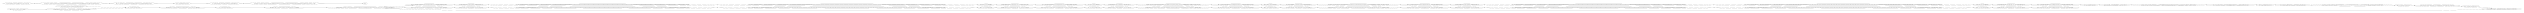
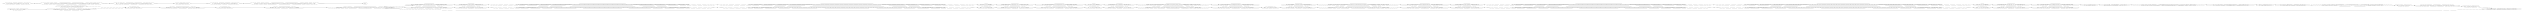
  digraph {
    fontname=Montserrat
    rankdir=LR
    node [fontname=Montserrat]
    edge [fontname=Montserrat]
    "r4 := @this: javaT.text.Format.NumberFormat.BigDecimalFormat"
    "$r2 = (java.text.DecimalFormat) r1"
    "$r0 = <java.util.Locale: java.util.Locale US>"
    "r1 = staticinvoke <java.text.NumberFormat: java.text.NumberFormat getInstance(java.util.Locale)>($r0)"
    "virtualinvoke $r2.<java.text.DecimalFormat: void applyPattern(java.lang.String)>(\"#,##0.###\")"
    "$r3 = (java.text.DecimalFormat) r1"
    "virtualinvoke $r3.<java.text.DecimalFormat: void setMultiplier(int)>(250000000)"
    "specialinvoke r4.<javaT.text.Format.NumberFormat.BigDecimalFormat: void setDigits(java.text.NumberFormat,int,int,int,int)>(r1, 2147483647, 1, 2147483647, 0)"
    "$r5 = r4.<javaT.text.Format.NumberFormat.BigDecimalFormat: java.lang.StringBuffer formatted>"
    "$r21 = r4.<javaT.text.Format.NumberFormat.BigDecimalFormat: java.lang.StringBuffer formatted>"
    "virtualinvoke $r5.<java.lang.StringBuffer: void setLength(int)>(0)"
    "virtualinvoke $r21.<java.lang.StringBuffer: void setLength(int)>(0)"
    "r35 = \"1000000000000000000000000000000000000000000000000000000000000000000000000000000000000000000000000000000000000000000000000000000000000000000000000000000000000000000000000000000000000000000000000000000000000000000000000000000000000000000000000000000000000000000000000000000000000000000000000000000000000000000000000000000000000000000000000000000000000000000000000\""
    "r36 = \"250,000,000,000,000,000,000,000,000,000,000,000,000,000,000,000,000,000,000,000,000,000,000,000,000,000,000,000,000,000,000,000,000,000,000,000,000,000,000,000,000,000,000,000,000,000,000,000,000,000,000,000,000,000,000,000,000,000,000,000,000,000,000,000,000,000,000,000,000,000,000,000,000,000,000,000,000,000,000,000,000,000,000,000,000,000,000,000,000,000,000,000,000,000,000,000,000,000,000,000,000,000,000,000,000,000,000,000,000,000,000,000,000,000,000,000,000,000,000,000,000,000,000\""
    "$r6 = new java.math.BigInteger"
    "specialinvoke $r6.<java.math.BigInteger: void <init>(java.lang.String)>(r35)"
    "$r8 = r4.<javaT.text.Format.NumberFormat.BigDecimalFormat: java.lang.StringBuffer formatted>"
    "$r7 = new java.text.FieldPosition"
    "specialinvoke $r7.<java.text.FieldPosition: void <init>(int)>(0)"
    "virtualinvoke r1.<java.text.NumberFormat: java.lang.StringBuffer format(java.lang.Object,java.lang.StringBuffer,java.text.FieldPosition)>($r6, $r8, $r7)"
    "$r11 = r4.<javaT.text.Format.NumberFormat.BigDecimalFormat: java.lang.StringBuffer formatted>"
-   "$r10 = (java.text.DecimalFormat) r1"
    "$i0 = virtualinvoke $r10.<java.text.DecimalFormat: int getMultiplier()>()"
    "specialinvoke r4.<javaT.text.Format.NumberFormat.BigDecimalFormat: void checkFormat(java.lang.String,java.lang.StringBuffer,java.lang.String,int)>(r35, $r11, r36, $i0)"
    "$r12 = r4.<javaT.text.Format.NumberFormat.BigDecimalFormat: java.lang.StringBuffer formatted>"
    "virtualinvoke $r12.<java.lang.StringBuffer: void setLength(int)>(0)"
    "r37 = \"-1000000000000000000000000000000000000000000000000000000000000000000000000000000000000000000000000000000000000000000000000000000000000000000000000000000000000000000000000000000000000000000000000000000000000000000000000000000000000000000000000000000000000000000000000000000000000000000000000000000000000000000000000000000000000000000000000000000000000000000000000\""
    "r38 = \"-250,000,000,000,000,000,000,000,000,000,000,000,000,000,000,000,000,000,000,000,000,000,000,000,000,000,000,000,000,000,000,000,000,000,000,000,000,000,000,000,000,000,000,000,000,000,000,000,000,000,000,000,000,000,000,000,000,000,000,000,000,000,000,000,000,000,000,000,000,000,000,000,000,000,000,000,000,000,000,000,000,000,000,000,000,000,000,000,000,000,000,000,000,000,000,000,000,000,000,000,000,000,000,000,000,000,000,000,000,000,000,000,000,000,000,000,000,000,000,000,000,000,000\""
    "$r13 = new java.math.BigInteger"
    "specialinvoke $r13.<java.math.BigInteger: void <init>(java.lang.String)>(r37)"
    "$r15 = r4.<javaT.text.Format.NumberFormat.BigDecimalFormat: java.lang.StringBuffer formatted>"
    "$r14 = new java.text.FieldPosition"
    "specialinvoke $r14.<java.text.FieldPosition: void <init>(int)>(0)"
    "virtualinvoke r1.<java.text.NumberFormat: java.lang.StringBuffer format(java.lang.Object,java.lang.StringBuffer,java.text.FieldPosition)>($r13, $r15, $r14)"
    "$r18 = r4.<javaT.text.Format.NumberFormat.BigDecimalFormat: java.lang.StringBuffer formatted>"
    "$r17 = (java.text.DecimalFormat) r1"
    "$i1 = virtualinvoke $r17.<java.text.DecimalFormat: int getMultiplier()>()"
    "specialinvoke r4.<javaT.text.Format.NumberFormat.BigDecimalFormat: void checkFormat(java.lang.String,java.lang.StringBuffer,java.lang.String,int)>(r37, $r18, r38, $i1)"
    "$r19 = (java.text.DecimalFormat) r1"
    "virtualinvoke $r19.<java.text.DecimalFormat: void applyPattern(java.lang.String)>(\"#,##0.###\")"
    "$r20 = (java.text.DecimalFormat) r1"
    "virtualinvoke $r20.<java.text.DecimalFormat: void setMultiplier(int)>(-250000000)"
    "r39 = \"1000000000000000000000000000000000000000000000000000000000000000000000000000000000000000000000000000000000000000000000000000000000000000000000000000000000000000000000000000000000000000000000000000000000000000000000000000000000000000000000000000000000000000000000000000000000000000000000000000000000000000000000000000000000000000000000000000000000000000000000000\""
    "r40 = \"-250,000,000,000,000,000,000,000,000,000,000,000,000,000,000,000,000,000,000,000,000,000,000,000,000,000,000,000,000,000,000,000,000,000,000,000,000,000,000,000,000,000,000,000,000,000,000,000,000,000,000,000,000,000,000,000,000,000,000,000,000,000,000,000,000,000,000,000,000,000,000,000,000,000,000,000,000,000,000,000,000,000,000,000,000,000,000,000,000,000,000,000,000,000,000,000,000,000,000,000,000,000,000,000,000,000,000,000,000,000,000,000,000,000,000,000,000,000,000,000,000,000,000\""
    "$r22 = new java.math.BigInteger"
    "specialinvoke $r22.<java.math.BigInteger: void <init>(java.lang.String)>(r39)"
    "$r24 = r4.<javaT.text.Format.NumberFormat.BigDecimalFormat: java.lang.StringBuffer formatted>"
    "$r23 = new java.text.FieldPosition"
    "specialinvoke $r23.<java.text.FieldPosition: void <init>(int)>(0)"
    "virtualinvoke r1.<java.text.NumberFormat: java.lang.StringBuffer format(java.lang.Object,java.lang.StringBuffer,java.text.FieldPosition)>($r22, $r24, $r23)"
    "$r27 = r4.<javaT.text.Format.NumberFormat.BigDecimalFormat: java.lang.StringBuffer formatted>"
    "$r26 = (java.text.DecimalFormat) r1"
    "$i2 = virtualinvoke $r26.<java.text.DecimalFormat: int getMultiplier()>()"
    "specialinvoke r4.<javaT.text.Format.NumberFormat.BigDecimalFormat: void checkFormat(java.lang.String,java.lang.StringBuffer,java.lang.String,int)>(r39, $r27, r40, $i2)"
    "$r28 = r4.<javaT.text.Format.NumberFormat.BigDecimalFormat: java.lang.StringBuffer formatted>"
    "virtualinvoke $r28.<java.lang.StringBuffer: void setLength(int)>(0)"
    "r41 = \"-1000000000000000000000000000000000000000000000000000000000000000000000000000000000000000000000000000000000000000000000000000000000000000000000000000000000000000000000000000000000000000000000000000000000000000000000000000000000000000000000000000000000000000000000000000000000000000000000000000000000000000000000000000000000000000000000000000000000000000000000000\""
    "r42 = \"250,000,000,000,000,000,000,000,000,000,000,000,000,000,000,000,000,000,000,000,000,000,000,000,000,000,000,000,000,000,000,000,000,000,000,000,000,000,000,000,000,000,000,000,000,000,000,000,000,000,000,000,000,000,000,000,000,000,000,000,000,000,000,000,000,000,000,000,000,000,000,000,000,000,000,000,000,000,000,000,000,000,000,000,000,000,000,000,000,000,000,000,000,000,000,000,000,000,000,000,000,000,000,000,000,000,000,000,000,000,000,000,000,000,000,000,000,000,000,000,000,000,000\""
    "$r29 = new java.math.BigInteger"
    "specialinvoke $r29.<java.math.BigInteger: void <init>(java.lang.String)>(r41)"
    "$r31 = r4.<javaT.text.Format.NumberFormat.BigDecimalFormat: java.lang.StringBuffer formatted>"
    "specialinvoke $r30.<java.text.FieldPosition: void <init>(int)>(0)"
    "virtualinvoke r1.<java.text.NumberFormat: java.lang.StringBuffer format(java.lang.Object,java.lang.StringBuffer,java.text.FieldPosition)>($r29, $r31, $r30)"
    "$r34 = r4.<javaT.text.Format.NumberFormat.BigDecimalFormat: java.lang.StringBuffer formatted>"
    "$r33 = (java.text.DecimalFormat) r1"
    "$i3 = virtualinvoke $r33.<java.text.DecimalFormat: int getMultiplier()>()"
    "specialinvoke r4.<javaT.text.Format.NumberFormat.BigDecimalFormat: void checkFormat(java.lang.String,java.lang.StringBuffer,java.lang.String,int)>(r41, $r34, r42, $i3)"
    return
    "r4 := @this: javaT.text.Format.NumberFormat.BigDecimalFormat" -> "$r2 = (java.text.DecimalFormat) r1"
    "$r2 = (java.text.DecimalFormat) r1" -> "virtualinvoke $r2.<java.text.DecimalFormat: void applyPattern(java.lang.String)>(\"#,##0.###\")"
    "$r0 = <java.util.Locale: java.util.Locale US>" -> "r1 = staticinvoke <java.text.NumberFormat: java.text.NumberFormat getInstance(java.util.Locale)>($r0)"
    "r1 = staticinvoke <java.text.NumberFormat: java.text.NumberFormat getInstance(java.util.Locale)>($r0)" -> "$r2 = (java.text.DecimalFormat) r1"
    "virtualinvoke $r2.<java.text.DecimalFormat: void applyPattern(java.lang.String)>(\"#,##0.###\")" -> "$r3 = (java.text.DecimalFormat) r1"
    "$r3 = (java.text.DecimalFormat) r1" -> "virtualinvoke $r3.<java.text.DecimalFormat: void setMultiplier(int)>(250000000)"
    "virtualinvoke $r3.<java.text.DecimalFormat: void setMultiplier(int)>(250000000)" -> "specialinvoke r4.<javaT.text.Format.NumberFormat.BigDecimalFormat: void setDigits(java.text.NumberFormat,int,int,int,int)>(r1, 2147483647, 1, 2147483647, 0)"
    "specialinvoke r4.<javaT.text.Format.NumberFormat.BigDecimalFormat: void setDigits(java.text.NumberFormat,int,int,int,int)>(r1, 2147483647, 1, 2147483647, 0)" -> "$r5 = r4.<javaT.text.Format.NumberFormat.BigDecimalFormat: java.lang.StringBuffer formatted>"
    "specialinvoke r4.<javaT.text.Format.NumberFormat.BigDecimalFormat: void setDigits(java.text.NumberFormat,int,int,int,int)>(r1, 2147483647, 1, 2147483647, 0)" -> "$r21 = r4.<javaT.text.Format.NumberFormat.BigDecimalFormat: java.lang.StringBuffer formatted>"
    "$r5 = r4.<javaT.text.Format.NumberFormat.BigDecimalFormat: java.lang.StringBuffer formatted>" -> "virtualinvoke $r5.<java.lang.StringBuffer: void setLength(int)>(0)"
    "$r21 = r4.<javaT.text.Format.NumberFormat.BigDecimalFormat: java.lang.StringBuffer formatted>" -> "virtualinvoke $r21.<java.lang.StringBuffer: void setLength(int)>(0)"
    "virtualinvoke $r5.<java.lang.StringBuffer: void setLength(int)>(0)" -> "r35 = \"1000000000000000000000000000000000000000000000000000000000000000000000000000000000000000000000000000000000000000000000000000000000000000000000000000000000000000000000000000000000000000000000000000000000000000000000000000000000000000000000000000000000000000000000000000000000000000000000000000000000000000000000000000000000000000000000000000000000000000000000000\""
    "virtualinvoke $r21.<java.lang.StringBuffer: void setLength(int)>(0)" -> "r39 = \"1000000000000000000000000000000000000000000000000000000000000000000000000000000000000000000000000000000000000000000000000000000000000000000000000000000000000000000000000000000000000000000000000000000000000000000000000000000000000000000000000000000000000000000000000000000000000000000000000000000000000000000000000000000000000000000000000000000000000000000000000\""
    "r35 = \"1000000000000000000000000000000000000000000000000000000000000000000000000000000000000000000000000000000000000000000000000000000000000000000000000000000000000000000000000000000000000000000000000000000000000000000000000000000000000000000000000000000000000000000000000000000000000000000000000000000000000000000000000000000000000000000000000000000000000000000000000\"" -> "r36 = \"250,000,000,000,000,000,000,000,000,000,000,000,000,000,000,000,000,000,000,000,000,000,000,000,000,000,000,000,000,000,000,000,000,000,000,000,000,000,000,000,000,000,000,000,000,000,000,000,000,000,000,000,000,000,000,000,000,000,000,000,000,000,000,000,000,000,000,000,000,000,000,000,000,000,000,000,000,000,000,000,000,000,000,000,000,000,000,000,000,000,000,000,000,000,000,000,000,000,000,000,000,000,000,000,000,000,000,000,000,000,000,000,000,000,000,000,000,000,000,000,000,000,000\""
    "r36 = \"250,000,000,000,000,000,000,000,000,000,000,000,000,000,000,000,000,000,000,000,000,000,000,000,000,000,000,000,000,000,000,000,000,000,000,000,000,000,000,000,000,000,000,000,000,000,000,000,000,000,000,000,000,000,000,000,000,000,000,000,000,000,000,000,000,000,000,000,000,000,000,000,000,000,000,000,000,000,000,000,000,000,000,000,000,000,000,000,000,000,000,000,000,000,000,000,000,000,000,000,000,000,000,000,000,000,000,000,000,000,000,000,000,000,000,000,000,000,000,000,000,000,000\"" -> "$r6 = new java.math.BigInteger"
    "$r6 = new java.math.BigInteger" -> "specialinvoke $r6.<java.math.BigInteger: void <init>(java.lang.String)>(r35)"
    "specialinvoke $r6.<java.math.BigInteger: void <init>(java.lang.String)>(r35)" -> "$r8 = r4.<javaT.text.Format.NumberFormat.BigDecimalFormat: java.lang.StringBuffer formatted>"
    "$r8 = r4.<javaT.text.Format.NumberFormat.BigDecimalFormat: java.lang.StringBuffer formatted>" -> "$r7 = new java.text.FieldPosition"
    "$r7 = new java.text.FieldPosition" -> "specialinvoke $r7.<java.text.FieldPosition: void <init>(int)>(0)"
    "specialinvoke $r7.<java.text.FieldPosition: void <init>(int)>(0)" -> "virtualinvoke r1.<java.text.NumberFormat: java.lang.StringBuffer format(java.lang.Object,java.lang.StringBuffer,java.text.FieldPosition)>($r6, $r8, $r7)"
    "virtualinvoke r1.<java.text.NumberFormat: java.lang.StringBuffer format(java.lang.Object,java.lang.StringBuffer,java.text.FieldPosition)>($r6, $r8, $r7)" -> "$r11 = r4.<javaT.text.Format.NumberFormat.BigDecimalFormat: java.lang.StringBuffer formatted>"
-   "$r11 = r4.<javaT.text.Format.NumberFormat.BigDecimalFormat: java.lang.StringBuffer formatted>" -> "$r10 = (java.text.DecimalFormat) r1"
-   "$r10 = (java.text.DecimalFormat) r1" -> "$i0 = virtualinvoke $r10.<java.text.DecimalFormat: int getMultiplier()>()"
    "$i0 = virtualinvoke $r10.<java.text.DecimalFormat: int getMultiplier()>()" -> "specialinvoke r4.<javaT.text.Format.NumberFormat.BigDecimalFormat: void checkFormat(java.lang.String,java.lang.StringBuffer,java.lang.String,int)>(r35, $r11, r36, $i0)"
    "specialinvoke r4.<javaT.text.Format.NumberFormat.BigDecimalFormat: void checkFormat(java.lang.String,java.lang.StringBuffer,java.lang.String,int)>(r35, $r11, r36, $i0)" -> "$r12 = r4.<javaT.text.Format.NumberFormat.BigDecimalFormat: java.lang.StringBuffer formatted>"
    "$r12 = r4.<javaT.text.Format.NumberFormat.BigDecimalFormat: java.lang.StringBuffer formatted>" -> "virtualinvoke $r12.<java.lang.StringBuffer: void setLength(int)>(0)"
    "virtualinvoke $r12.<java.lang.StringBuffer: void setLength(int)>(0)" -> "r37 = \"-1000000000000000000000000000000000000000000000000000000000000000000000000000000000000000000000000000000000000000000000000000000000000000000000000000000000000000000000000000000000000000000000000000000000000000000000000000000000000000000000000000000000000000000000000000000000000000000000000000000000000000000000000000000000000000000000000000000000000000000000000\""
    "r37 = \"-1000000000000000000000000000000000000000000000000000000000000000000000000000000000000000000000000000000000000000000000000000000000000000000000000000000000000000000000000000000000000000000000000000000000000000000000000000000000000000000000000000000000000000000000000000000000000000000000000000000000000000000000000000000000000000000000000000000000000000000000000\"" -> "r38 = \"-250,000,000,000,000,000,000,000,000,000,000,000,000,000,000,000,000,000,000,000,000,000,000,000,000,000,000,000,000,000,000,000,000,000,000,000,000,000,000,000,000,000,000,000,000,000,000,000,000,000,000,000,000,000,000,000,000,000,000,000,000,000,000,000,000,000,000,000,000,000,000,000,000,000,000,000,000,000,000,000,000,000,000,000,000,000,000,000,000,000,000,000,000,000,000,000,000,000,000,000,000,000,000,000,000,000,000,000,000,000,000,000,000,000,000,000,000,000,000,000,000,000,000\""
    "r38 = \"-250,000,000,000,000,000,000,000,000,000,000,000,000,000,000,000,000,000,000,000,000,000,000,000,000,000,000,000,000,000,000,000,000,000,000,000,000,000,000,000,000,000,000,000,000,000,000,000,000,000,000,000,000,000,000,000,000,000,000,000,000,000,000,000,000,000,000,000,000,000,000,000,000,000,000,000,000,000,000,000,000,000,000,000,000,000,000,000,000,000,000,000,000,000,000,000,000,000,000,000,000,000,000,000,000,000,000,000,000,000,000,000,000,000,000,000,000,000,000,000,000,000,000\"" -> "$r13 = new java.math.BigInteger"
    "$r13 = new java.math.BigInteger" -> "specialinvoke $r13.<java.math.BigInteger: void <init>(java.lang.String)>(r37)"
    "specialinvoke $r13.<java.math.BigInteger: void <init>(java.lang.String)>(r37)" -> "$r15 = r4.<javaT.text.Format.NumberFormat.BigDecimalFormat: java.lang.StringBuffer formatted>"
    "$r15 = r4.<javaT.text.Format.NumberFormat.BigDecimalFormat: java.lang.StringBuffer formatted>" -> "$r14 = new java.text.FieldPosition"
    "$r14 = new java.text.FieldPosition" -> "specialinvoke $r14.<java.text.FieldPosition: void <init>(int)>(0)"
    "specialinvoke $r14.<java.text.FieldPosition: void <init>(int)>(0)" -> "virtualinvoke r1.<java.text.NumberFormat: java.lang.StringBuffer format(java.lang.Object,java.lang.StringBuffer,java.text.FieldPosition)>($r13, $r15, $r14)"
    "virtualinvoke r1.<java.text.NumberFormat: java.lang.StringBuffer format(java.lang.Object,java.lang.StringBuffer,java.text.FieldPosition)>($r13, $r15, $r14)" -> "$r18 = r4.<javaT.text.Format.NumberFormat.BigDecimalFormat: java.lang.StringBuffer formatted>"
    "$r18 = r4.<javaT.text.Format.NumberFormat.BigDecimalFormat: java.lang.StringBuffer formatted>" -> "$r17 = (java.text.DecimalFormat) r1"
    "$r17 = (java.text.DecimalFormat) r1" -> "$i1 = virtualinvoke $r17.<java.text.DecimalFormat: int getMultiplier()>()"
    "$i1 = virtualinvoke $r17.<java.text.DecimalFormat: int getMultiplier()>()" -> "specialinvoke r4.<javaT.text.Format.NumberFormat.BigDecimalFormat: void checkFormat(java.lang.String,java.lang.StringBuffer,java.lang.String,int)>(r37, $r18, r38, $i1)"
    "specialinvoke r4.<javaT.text.Format.NumberFormat.BigDecimalFormat: void checkFormat(java.lang.String,java.lang.StringBuffer,java.lang.String,int)>(r37, $r18, r38, $i1)" -> "$r19 = (java.text.DecimalFormat) r1"
    "$r19 = (java.text.DecimalFormat) r1" -> "virtualinvoke $r19.<java.text.DecimalFormat: void applyPattern(java.lang.String)>(\"#,##0.###\")"
    "virtualinvoke $r19.<java.text.DecimalFormat: void applyPattern(java.lang.String)>(\"#,##0.###\")" -> "$r20 = (java.text.DecimalFormat) r1"
    "$r20 = (java.text.DecimalFormat) r1" -> "virtualinvoke $r20.<java.text.DecimalFormat: void setMultiplier(int)>(-250000000)"
    "virtualinvoke $r20.<java.text.DecimalFormat: void setMultiplier(int)>(-250000000)" -> "specialinvoke r4.<javaT.text.Format.NumberFormat.BigDecimalFormat: void setDigits(java.text.NumberFormat,int,int,int,int)>(r1, 2147483647, 1, 2147483647, 0)"
    "r39 = \"1000000000000000000000000000000000000000000000000000000000000000000000000000000000000000000000000000000000000000000000000000000000000000000000000000000000000000000000000000000000000000000000000000000000000000000000000000000000000000000000000000000000000000000000000000000000000000000000000000000000000000000000000000000000000000000000000000000000000000000000000\"" -> "r40 = \"-250,000,000,000,000,000,000,000,000,000,000,000,000,000,000,000,000,000,000,000,000,000,000,000,000,000,000,000,000,000,000,000,000,000,000,000,000,000,000,000,000,000,000,000,000,000,000,000,000,000,000,000,000,000,000,000,000,000,000,000,000,000,000,000,000,000,000,000,000,000,000,000,000,000,000,000,000,000,000,000,000,000,000,000,000,000,000,000,000,000,000,000,000,000,000,000,000,000,000,000,000,000,000,000,000,000,000,000,000,000,000,000,000,000,000,000,000,000,000,000,000,000,000\""
    "r40 = \"-250,000,000,000,000,000,000,000,000,000,000,000,000,000,000,000,000,000,000,000,000,000,000,000,000,000,000,000,000,000,000,000,000,000,000,000,000,000,000,000,000,000,000,000,000,000,000,000,000,000,000,000,000,000,000,000,000,000,000,000,000,000,000,000,000,000,000,000,000,000,000,000,000,000,000,000,000,000,000,000,000,000,000,000,000,000,000,000,000,000,000,000,000,000,000,000,000,000,000,000,000,000,000,000,000,000,000,000,000,000,000,000,000,000,000,000,000,000,000,000,000,000,000\"" -> "$r22 = new java.math.BigInteger"
    "$r22 = new java.math.BigInteger" -> "specialinvoke $r22.<java.math.BigInteger: void <init>(java.lang.String)>(r39)"
    "specialinvoke $r22.<java.math.BigInteger: void <init>(java.lang.String)>(r39)" -> "$r24 = r4.<javaT.text.Format.NumberFormat.BigDecimalFormat: java.lang.StringBuffer formatted>"
    "$r24 = r4.<javaT.text.Format.NumberFormat.BigDecimalFormat: java.lang.StringBuffer formatted>" -> "$r23 = new java.text.FieldPosition"
    "$r23 = new java.text.FieldPosition" -> "specialinvoke $r23.<java.text.FieldPosition: void <init>(int)>(0)"
    "specialinvoke $r23.<java.text.FieldPosition: void <init>(int)>(0)" -> "virtualinvoke r1.<java.text.NumberFormat: java.lang.StringBuffer format(java.lang.Object,java.lang.StringBuffer,java.text.FieldPosition)>($r22, $r24, $r23)"
    "virtualinvoke r1.<java.text.NumberFormat: java.lang.StringBuffer format(java.lang.Object,java.lang.StringBuffer,java.text.FieldPosition)>($r22, $r24, $r23)" -> "$r27 = r4.<javaT.text.Format.NumberFormat.BigDecimalFormat: java.lang.StringBuffer formatted>"
    "$r27 = r4.<javaT.text.Format.NumberFormat.BigDecimalFormat: java.lang.StringBuffer formatted>" -> "$r26 = (java.text.DecimalFormat) r1"
    "$r26 = (java.text.DecimalFormat) r1" -> "$i2 = virtualinvoke $r26.<java.text.DecimalFormat: int getMultiplier()>()"
    "$i2 = virtualinvoke $r26.<java.text.DecimalFormat: int getMultiplier()>()" -> "specialinvoke r4.<javaT.text.Format.NumberFormat.BigDecimalFormat: void checkFormat(java.lang.String,java.lang.StringBuffer,java.lang.String,int)>(r39, $r27, r40, $i2)"
    "specialinvoke r4.<javaT.text.Format.NumberFormat.BigDecimalFormat: void checkFormat(java.lang.String,java.lang.StringBuffer,java.lang.String,int)>(r39, $r27, r40, $i2)" -> "$r28 = r4.<javaT.text.Format.NumberFormat.BigDecimalFormat: java.lang.StringBuffer formatted>"
    "$r28 = r4.<javaT.text.Format.NumberFormat.BigDecimalFormat: java.lang.StringBuffer formatted>" -> "virtualinvoke $r28.<java.lang.StringBuffer: void setLength(int)>(0)"
    "virtualinvoke $r28.<java.lang.StringBuffer: void setLength(int)>(0)" -> "r41 = \"-1000000000000000000000000000000000000000000000000000000000000000000000000000000000000000000000000000000000000000000000000000000000000000000000000000000000000000000000000000000000000000000000000000000000000000000000000000000000000000000000000000000000000000000000000000000000000000000000000000000000000000000000000000000000000000000000000000000000000000000000000\""
    "r41 = \"-1000000000000000000000000000000000000000000000000000000000000000000000000000000000000000000000000000000000000000000000000000000000000000000000000000000000000000000000000000000000000000000000000000000000000000000000000000000000000000000000000000000000000000000000000000000000000000000000000000000000000000000000000000000000000000000000000000000000000000000000000\"" -> "r42 = \"250,000,000,000,000,000,000,000,000,000,000,000,000,000,000,000,000,000,000,000,000,000,000,000,000,000,000,000,000,000,000,000,000,000,000,000,000,000,000,000,000,000,000,000,000,000,000,000,000,000,000,000,000,000,000,000,000,000,000,000,000,000,000,000,000,000,000,000,000,000,000,000,000,000,000,000,000,000,000,000,000,000,000,000,000,000,000,000,000,000,000,000,000,000,000,000,000,000,000,000,000,000,000,000,000,000,000,000,000,000,000,000,000,000,000,000,000,000,000,000,000,000,000\""
    "r42 = \"250,000,000,000,000,000,000,000,000,000,000,000,000,000,000,000,000,000,000,000,000,000,000,000,000,000,000,000,000,000,000,000,000,000,000,000,000,000,000,000,000,000,000,000,000,000,000,000,000,000,000,000,000,000,000,000,000,000,000,000,000,000,000,000,000,000,000,000,000,000,000,000,000,000,000,000,000,000,000,000,000,000,000,000,000,000,000,000,000,000,000,000,000,000,000,000,000,000,000,000,000,000,000,000,000,000,000,000,000,000,000,000,000,000,000,000,000,000,000,000,000,000,000\"" -> "$r29 = new java.math.BigInteger"
    "$r29 = new java.math.BigInteger" -> "specialinvoke $r29.<java.math.BigInteger: void <init>(java.lang.String)>(r41)"
    "specialinvoke $r29.<java.math.BigInteger: void <init>(java.lang.String)>(r41)" -> "$r31 = r4.<javaT.text.Format.NumberFormat.BigDecimalFormat: java.lang.StringBuffer formatted>"
    "specialinvoke $r30.<java.text.FieldPosition: void <init>(int)>(0)" -> "virtualinvoke r1.<java.text.NumberFormat: java.lang.StringBuffer format(java.lang.Object,java.lang.StringBuffer,java.text.FieldPosition)>($r29, $r31, $r30)"
    "virtualinvoke r1.<java.text.NumberFormat: java.lang.StringBuffer format(java.lang.Object,java.lang.StringBuffer,java.text.FieldPosition)>($r29, $r31, $r30)" -> "$r34 = r4.<javaT.text.Format.NumberFormat.BigDecimalFormat: java.lang.StringBuffer formatted>"
    "$r34 = r4.<javaT.text.Format.NumberFormat.BigDecimalFormat: java.lang.StringBuffer formatted>" -> "$r33 = (java.text.DecimalFormat) r1"
    "$r33 = (java.text.DecimalFormat) r1" -> "$i3 = virtualinvoke $r33.<java.text.DecimalFormat: int getMultiplier()>()"
    "$i3 = virtualinvoke $r33.<java.text.DecimalFormat: int getMultiplier()>()" -> "specialinvoke r4.<javaT.text.Format.NumberFormat.BigDecimalFormat: void checkFormat(java.lang.String,java.lang.StringBuffer,java.lang.String,int)>(r41, $r34, r42, $i3)"
    "specialinvoke r4.<javaT.text.Format.NumberFormat.BigDecimalFormat: void checkFormat(java.lang.String,java.lang.StringBuffer,java.lang.String,int)>(r41, $r34, r42, $i3)" -> return
  }
